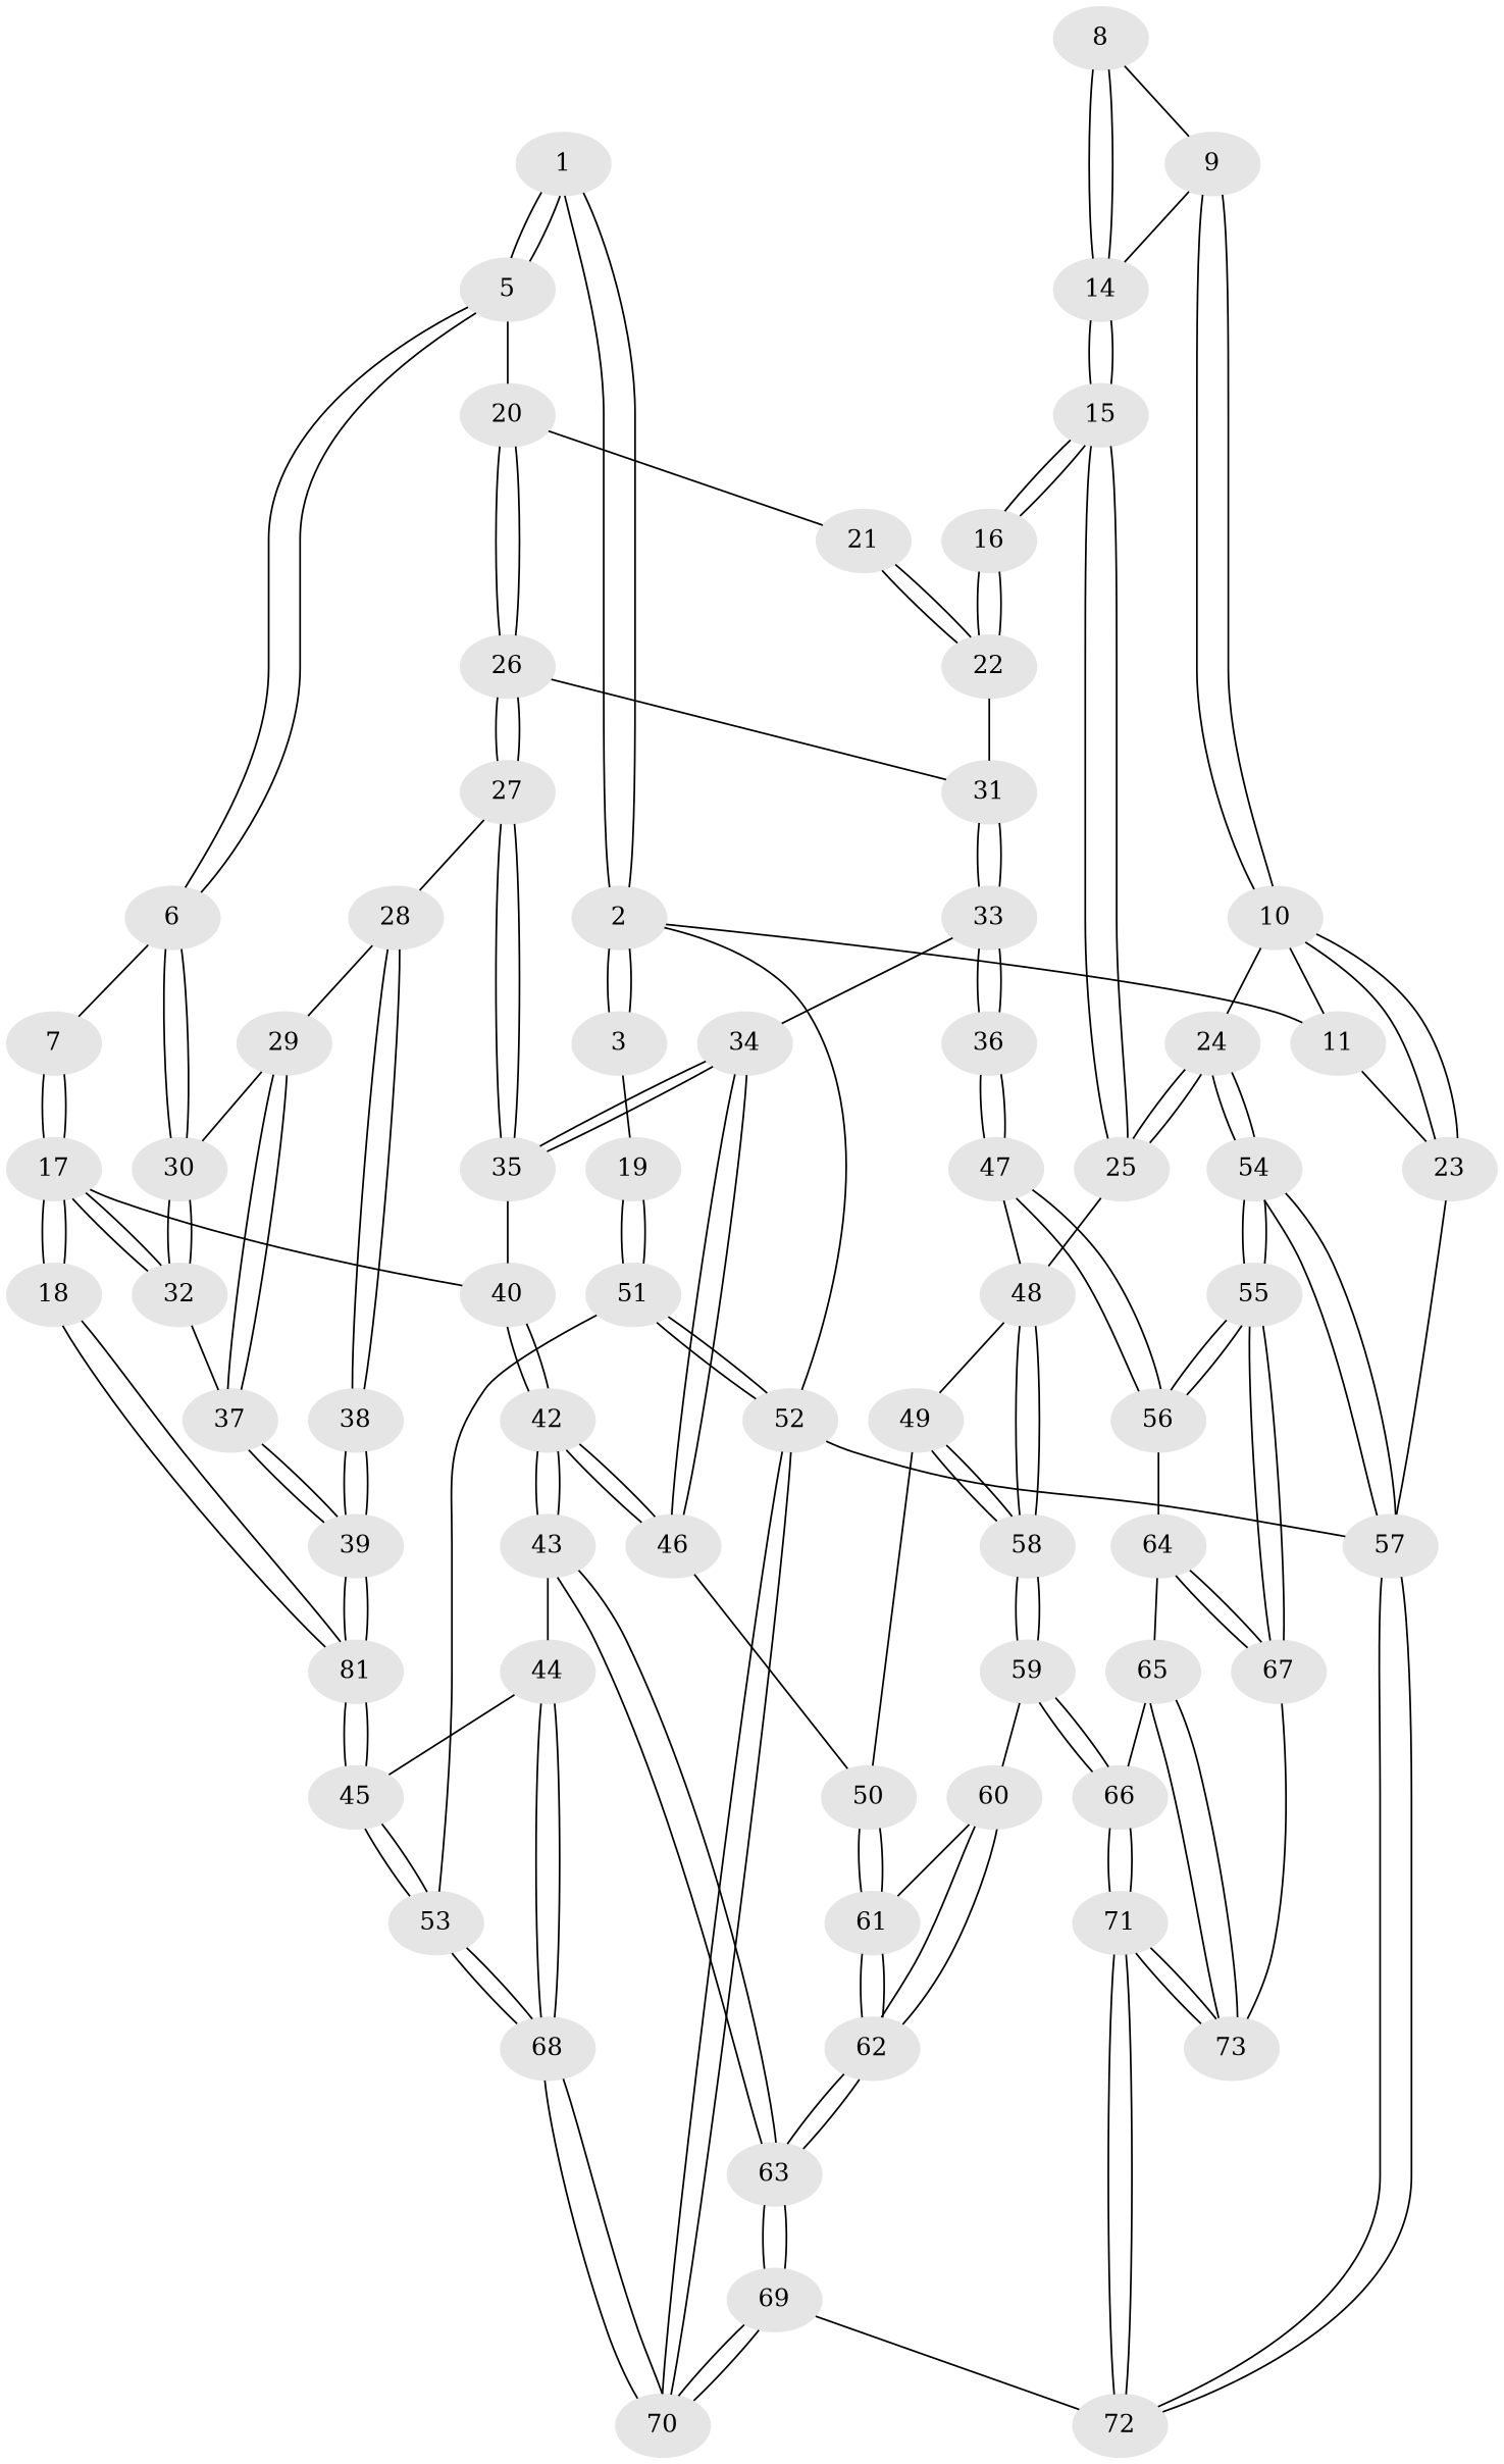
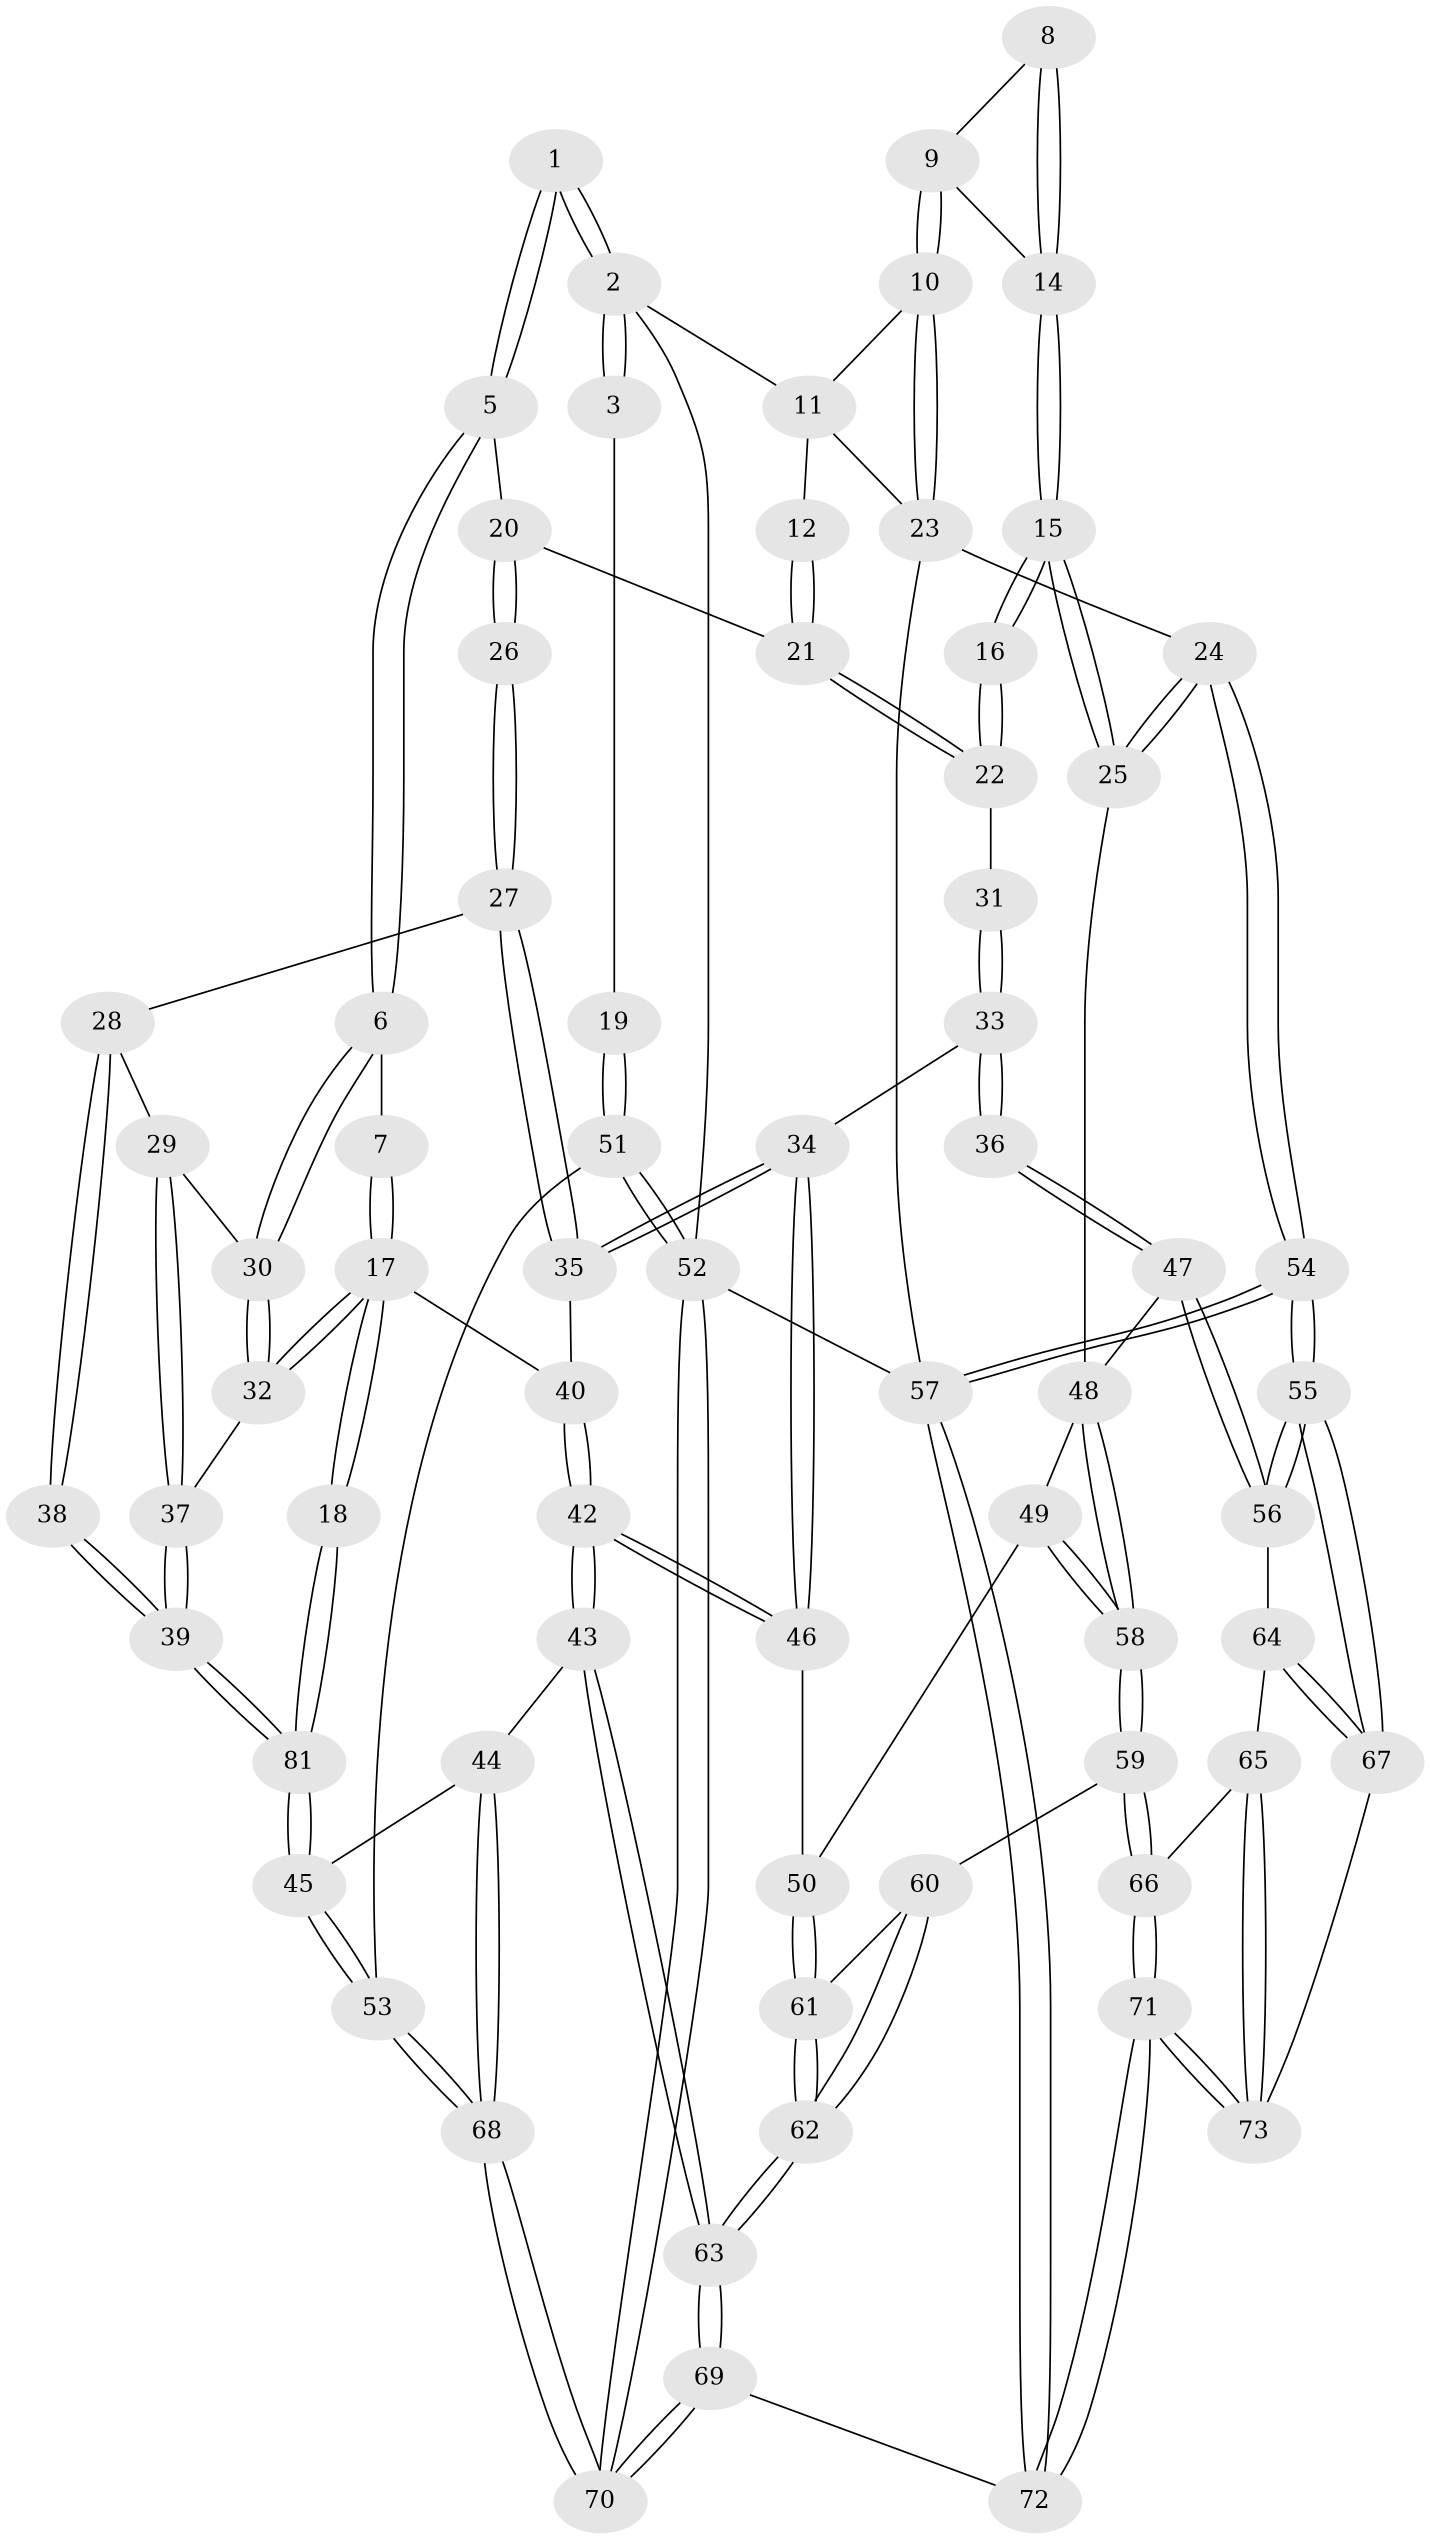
  graph {
    node [color=gray90 style=filled]
    1
    2
    5
    3
    11
    52
    6
    20
    19
    23
+   12
    57
    70
    51
    7
    17
    30
    21
    26
    32
    18
    40
    8
    9
    14
    10
    15
    24
    22
    16
    25
    48
    31
    n34 [label=81]
    37
    45
    53
    27
    33
    54
    72
    55
    36
    47
    28
    35
    29
    38
    39
    34
    46
    50
    42
    56
    43
    44
    63
    68
    69
    61
    49
    58
    64
    59
    62
    67
    73
    65
    60
    66
    71
    1 -- 2
    1 -- 2
    1 -- 5
    1 -- 5
    2 -- 3
    2 -- 3
    2 -- 11
    2 -- 52
    5 -- 6
    5 -- 6
    5 -- 20
    3 -- 19
    11 -- 23
+   11 -- 12
    52 -- 57
    52 -- 70
    52 -- 70
    6 -- 7
    6 -- 30
    6 -- 30
    20 -- 21
    20 -- 26
    20 -- 26
    19 -- 51
    19 -- 51
    23 -- 57
-   10 -- 24
+   23 -- 24
+   12 -- 21
+   12 -- 21
    57 -- 72
    57 -- 72
    51 -- 52
    51 -- 52
    51 -- 53
    7 -- 17
    7 -- 17
    17 -- 32
    17 -- 32
    17 -- 18
    17 -- 18
    17 -- 40
    30 -- 32
    30 -- 32
    21 -- 22
    21 -- 22
-   26 -- 31
    26 -- 27
    26 -- 27
    32 -- 37
    18 -- n34
    18 -- n34
    40 -- 42
    40 -- 42
    8 -- 9
    8 -- 14
    8 -- 14
    9 -- 14
    9 -- 10
    9 -- 10
    14 -- 15
    14 -- 15
    10 -- 11
    10 -- 23
    10 -- 23
    15 -- 16
    15 -- 16
    15 -- 25
    15 -- 25
    24 -- 25
    24 -- 25
    24 -- 54
    24 -- 54
    22 -- 31
    16 -- 22
    16 -- 22
    25 -- 48
    48 -- 49
    48 -- 58
    48 -- 58
    31 -- 33
    31 -- 33
    n34 -- 45
    n34 -- 45
    37 -- 39
    37 -- 39
    45 -- 53
    45 -- 53
    53 -- 68
    53 -- 68
    27 -- 28
    27 -- 35
    27 -- 35
    33 -- 36
    33 -- 36
    33 -- 34
    54 -- 57
    54 -- 57
    54 -- 55
    54 -- 55
    55 -- 56
    55 -- 56
    55 -- 67
    55 -- 67
    36 -- 47
    36 -- 47
    47 -- 48
    47 -- 56
    47 -- 56
    28 -- 29
    28 -- 38
    28 -- 38
    35 -- 40
    29 -- 30
    29 -- 37
    29 -- 37
    38 -- 39
    38 -- 39
    39 -- n34
    39 -- n34
    34 -- 35
    34 -- 35
    34 -- 46
    34 -- 46
    46 -- 50
    50 -- 61
    50 -- 61
    42 -- 46
    42 -- 46
    42 -- 43
    42 -- 43
    56 -- 64
    43 -- 44
    43 -- 63
    43 -- 63
    44 -- 45
    44 -- 68
    44 -- 68
    63 -- 69
    63 -- 69
    68 -- 70
    68 -- 70
    69 -- 70
    69 -- 70
    69 -- 72
    61 -- 62
    61 -- 62
    49 -- 50
    49 -- 58
    49 -- 58
    58 -- 59
    58 -- 59
    64 -- 67
    64 -- 67
    64 -- 65
    59 -- 60
    59 -- 66
    59 -- 66
    62 -- 63
    62 -- 63
    67 -- 73
    65 -- 73
    65 -- 73
    65 -- 66
    60 -- 61
    60 -- 62
    60 -- 62
    66 -- 71
    66 -- 71
    71 -- 72
    71 -- 72
    71 -- 73
    71 -- 73
  }
